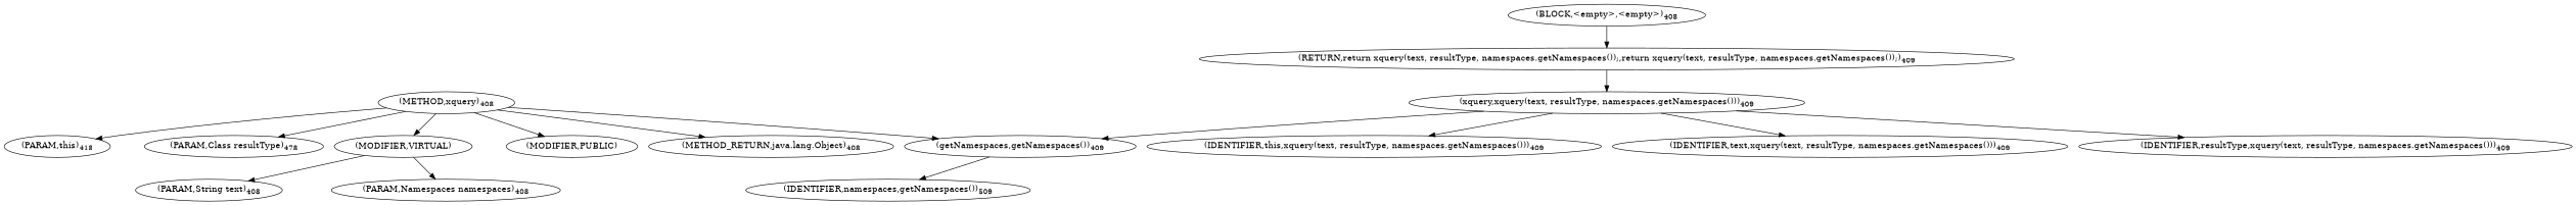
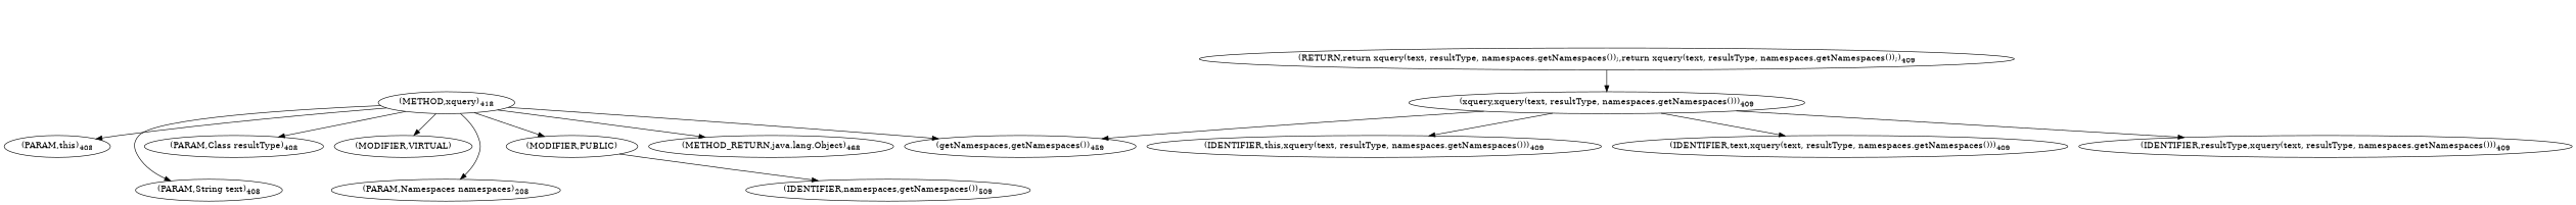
  digraph {
-   n1 [label=<(METHOD,xquery)<SUB>408</SUB>>]
-   n2 [label=<(PARAM,this)<SUB>418</SUB>>]
+   n1 [label=<(METHOD,xquery)<SUB>418</SUB>>]
+   n2 [label=<(PARAM,this)<SUB>408</SUB>>]
    n3 [label=<(PARAM,String text)<SUB>408</SUB>>]
-   n4 [label=<(PARAM,Class resultType)<SUB>478</SUB>>]
-   n5 [label=<(PARAM,Namespaces namespaces)<SUB>408</SUB>>]
+   n4 [label=<(PARAM,Class resultType)<SUB>408</SUB>>]
+   n5 [label=<(PARAM,Namespaces namespaces)<SUB>208</SUB>>]
    n6 [label=<(MODIFIER,PUBLIC)>]
    n7 [label=<(MODIFIER,VIRTUAL)>]
-   n8 [label=<(METHOD_RETURN,java.lang.Object)<SUB>408</SUB>>]
-   n9 [label=<(getNamespaces,getNamespaces())<SUB>409</SUB>>]
-   n10 [label=<(BLOCK,&lt;empty&gt;,&lt;empty&gt;)<SUB>408</SUB>>]
+   n8 [label=<(METHOD_RETURN,java.lang.Object)<SUB>468</SUB>>]
+   n9 [label=<(getNamespaces,getNamespaces())<SUB>459</SUB>>]
    n11 [label=<(RETURN,return xquery(text, resultType, namespaces.getNamespaces());,return xquery(text, resultType, namespaces.getNamespaces());)<SUB>409</SUB>>]
    n12 [label=<(xquery,xquery(text, resultType, namespaces.getNamespaces()))<SUB>409</SUB>>]
    n13 [label=<(IDENTIFIER,this,xquery(text, resultType, namespaces.getNamespaces()))<SUB>409</SUB>>]
    n14 [label=<(IDENTIFIER,text,xquery(text, resultType, namespaces.getNamespaces()))<SUB>409</SUB>>]
    n15 [label=<(IDENTIFIER,resultType,xquery(text, resultType, namespaces.getNamespaces()))<SUB>409</SUB>>]
    n16 [label=<(IDENTIFIER,namespaces,getNamespaces())<SUB>509</SUB>>]
    n1 -> n2
-   n7 -> n3
+   n1 -> n3
    n1 -> n4
-   n7 -> n5
+   n1 -> n5
    n1 -> n6
    n1 -> n7
    n1 -> n8
    n1 -> n9
-   n9 -> n16
-   n10 -> n11
+   n6 -> n16
    n11 -> n12
    n12 -> n9
    n12 -> n13
    n12 -> n14
    n12 -> n15
  }
